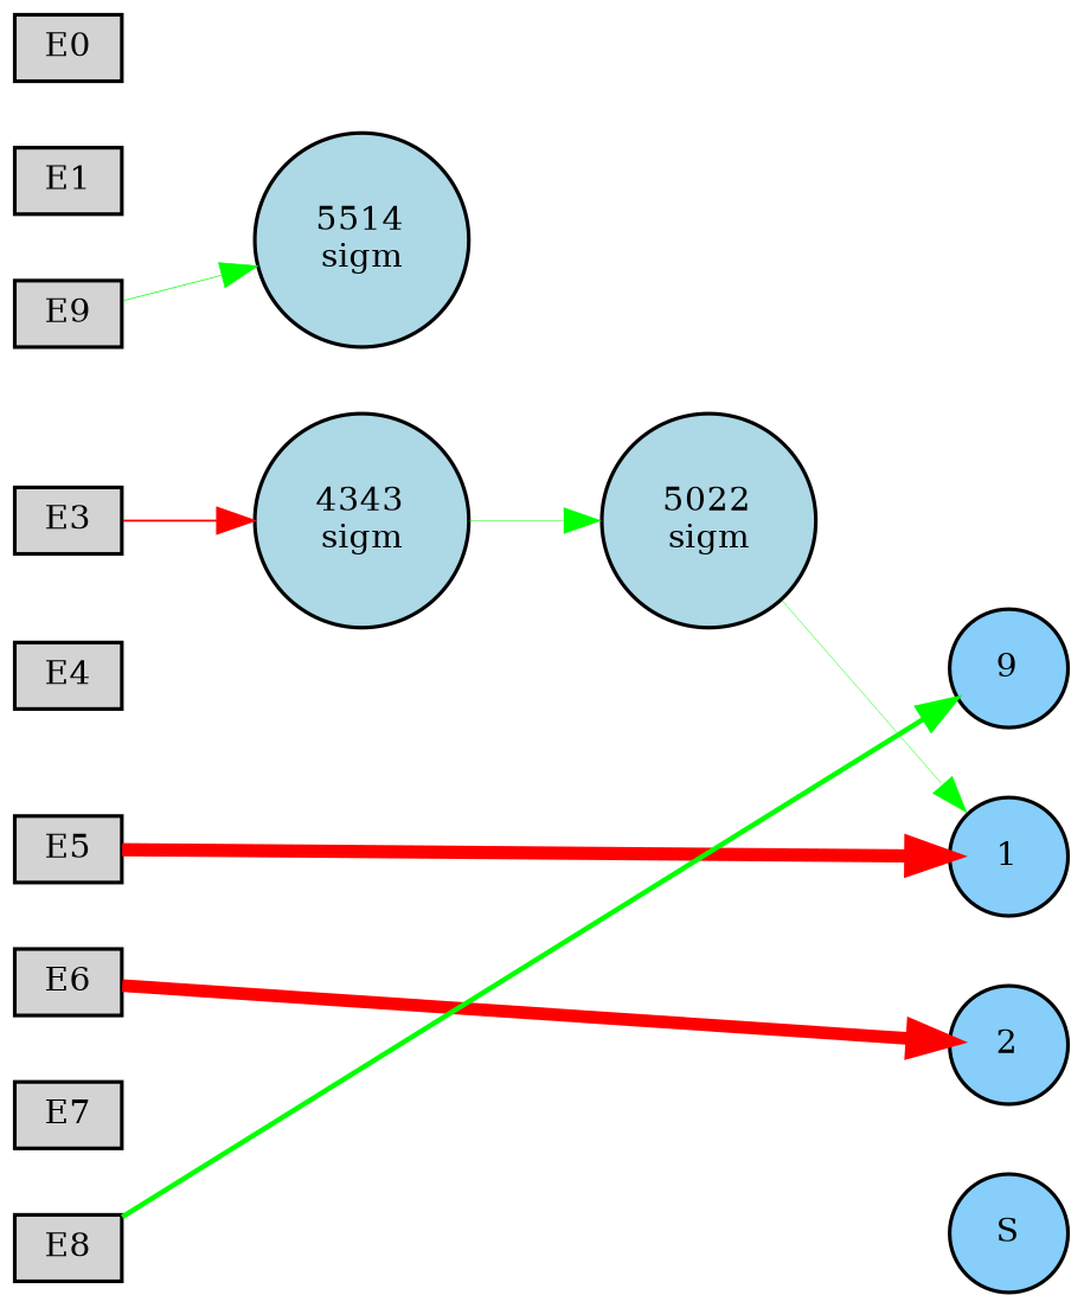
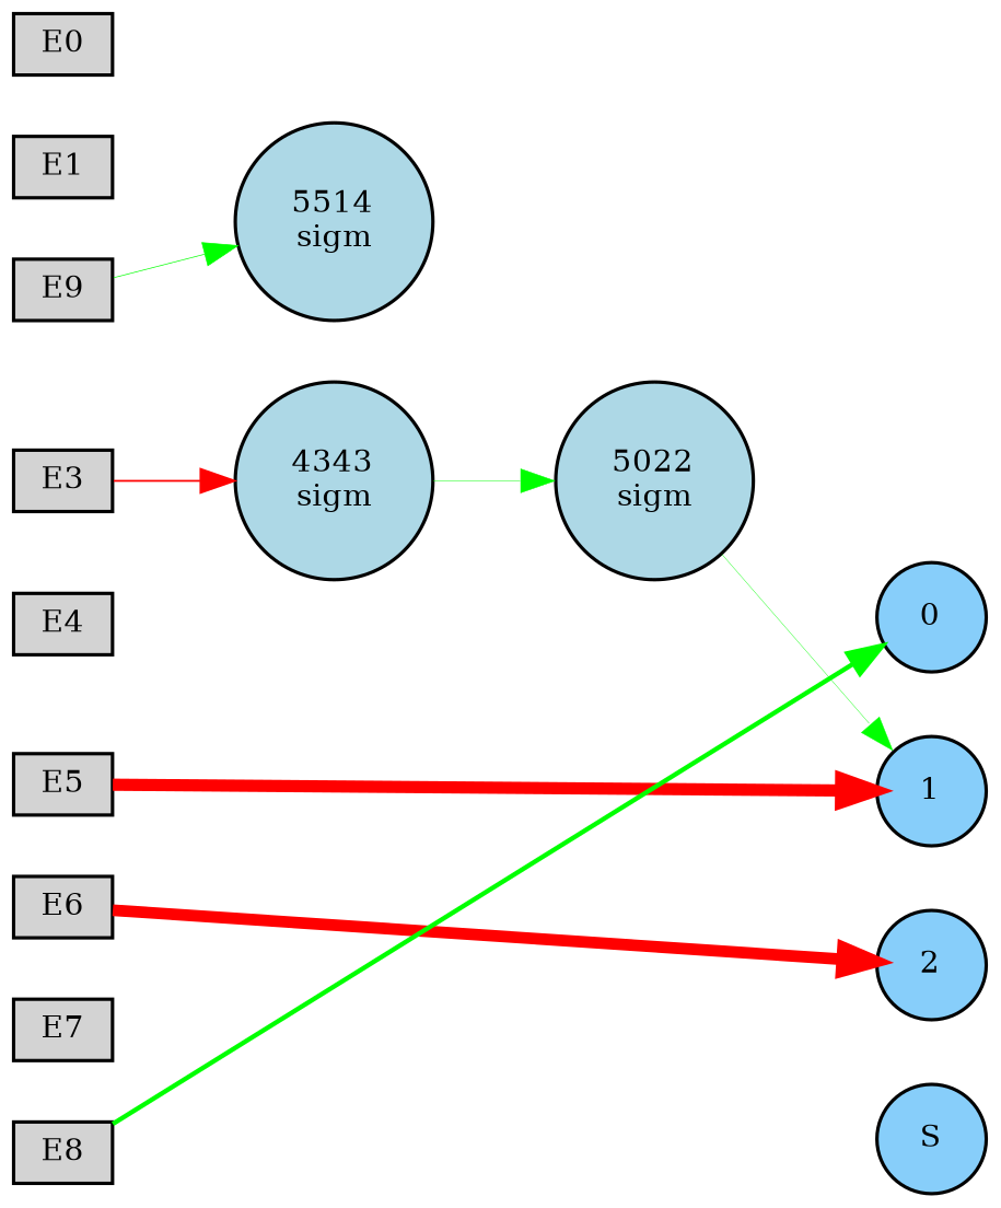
  digraph {
    rankdir=LR
    node [fillcolor=lightgray fontsize=9 shape=box style=filled]
    edge [style=invis]
    E0 [height=0.2 width=0.2]
    E1 [height=0.2 width=0.2]
    n3 [height=0.2 label=E9 width=0.2]
    E3 [height=0.2 width=0.2]
    E4 [height=0.2 width=0.2]
    E5 [height=0.2 width=0.2]
    E6 [height=0.2 width=0.2]
    E7 [height=0.2 width=0.2]
    E8 [height=0.2 width=0.2]
-   0 [fillcolor=lightskyblue height=0.2 shape=circle width=0.2 label=9]
+   0 [fillcolor=lightskyblue height=0.2 shape=circle width=0.2]
    1 [fillcolor=lightskyblue height=0.2 shape=circle width=0.2]
    2 [fillcolor=lightskyblue height=0.2 shape=circle width=0.2]
    S [fillcolor=lightskyblue height=0.2 shape=circle width=0.2]
    n14 [fillcolor=lightblue height=0.2 label="5514\nsigm" shape=circle width=0.2]
    n15 [fillcolor=lightblue height=0.2 label="4343\nsigm" shape=circle width=0.2]
    n16 [fillcolor=lightblue height=0.2 label="5022\nsigm" shape=circle width=0.2]
    subgraph sub_1 {
      rank=source
      E0
      E1
      n3
      E3
      E4
      E5
      E6
      E7
      E8
    }
    subgraph sub_2 {
      rank=sink
      0
      1
      2
      S
    }
    E0 -> E1
    E1 -> n3
    n3 -> E3
    n3 -> n14 [color=green penwidth=0.2181109580710423 style=solid]
    E3 -> E4
    E3 -> n15 [color=red penwidth=0.5628284856180212 style=solid]
    E4 -> E5
    E5 -> E6
    E5 -> 1 [color=red penwidth=3.5848540827833264 style=solid]
    E6 -> E7
    E6 -> 2 [color=red penwidth=3.432845918440973 style=solid]
    E7 -> E8
    E8 -> 0 [color=green penwidth=1.3691617622421863 style=solid]
    0 -> 1
    1 -> 2
    2 -> S
    n15 -> n16 [color=green penwidth=0.15001446926895529 style=solid]
    n16 -> 1 [color=green penwidth=0.12196004759306223 style=solid]
  }
